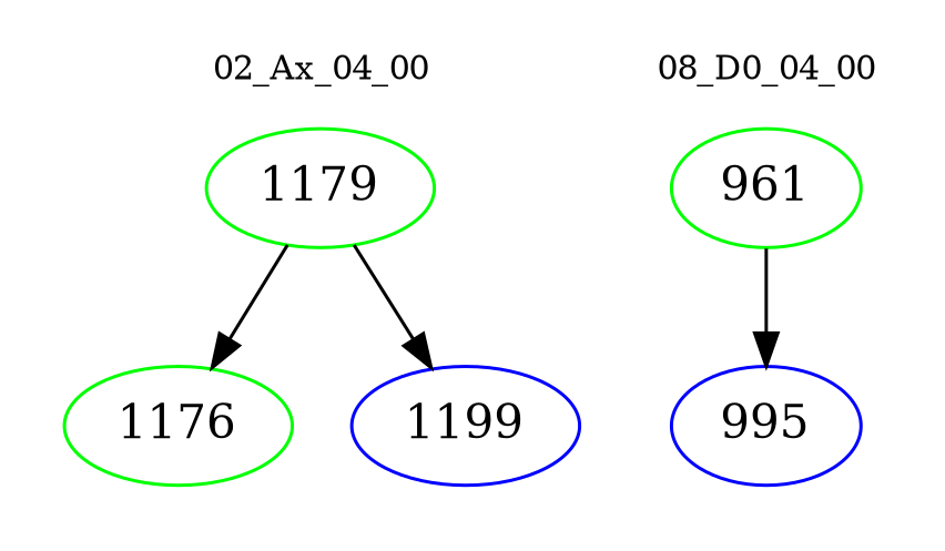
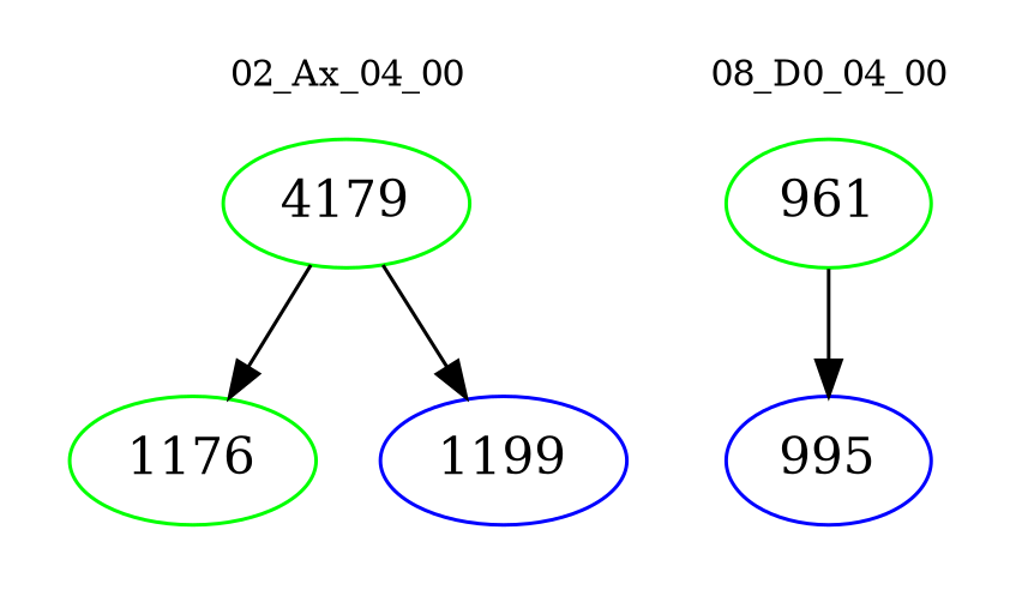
  digraph {
    node [color=green]
    edge [color=black]
-   n1 [label=1179]
+   n1 [label=4179]
    n2 [label=1176]
    n3 [color=blue label=1199]
    n4 [label=961]
    n5 [color=blue label=995]
    subgraph cluster_1 {
      color=white
      fontsize=10
      label="02_Ax_04_00"
      n1
      n2
      n3
    }
    subgraph cluster_2 {
      color=white
      fontsize=10
      label="08_D0_04_00"
      n4
      n5
    }
    n1 -> n2
    n1 -> n3
    n4 -> n5
  }
